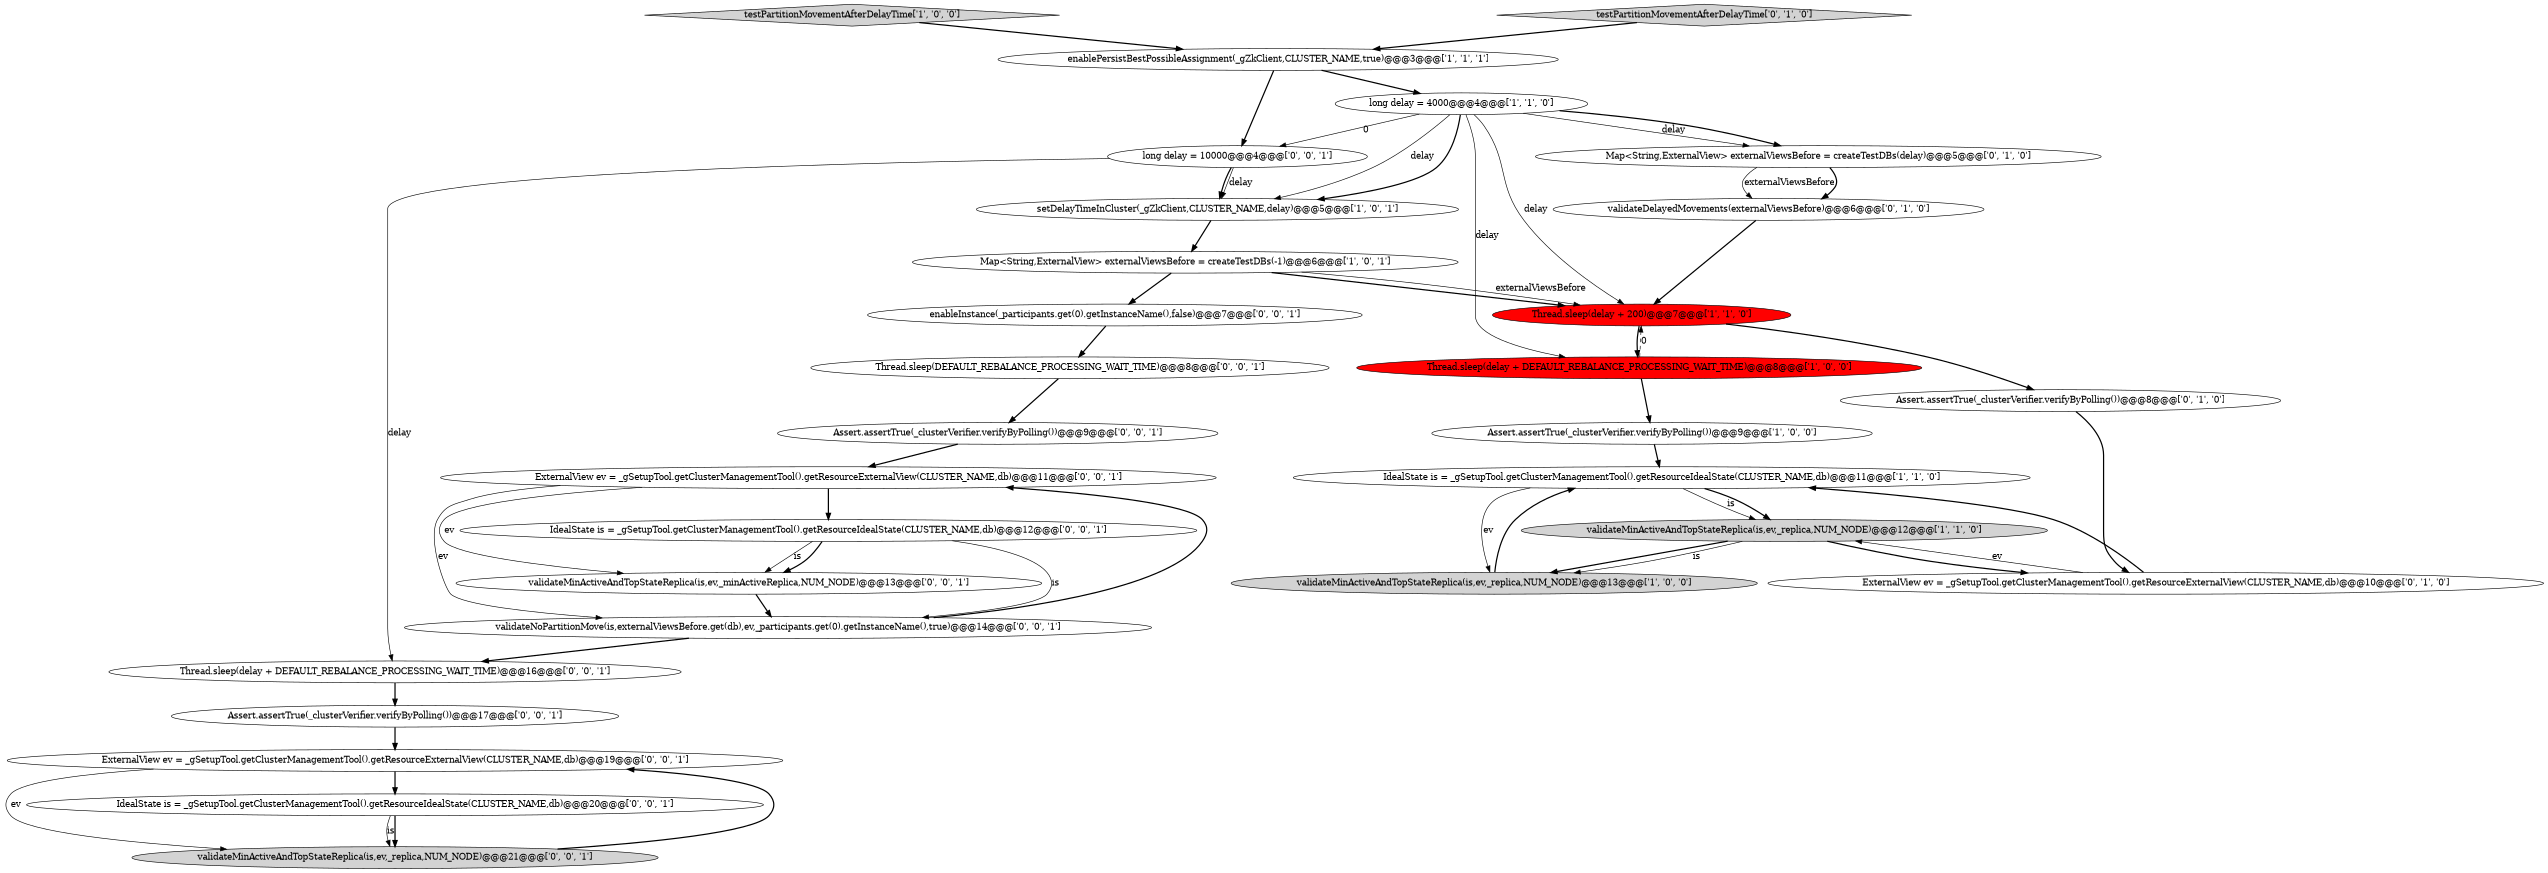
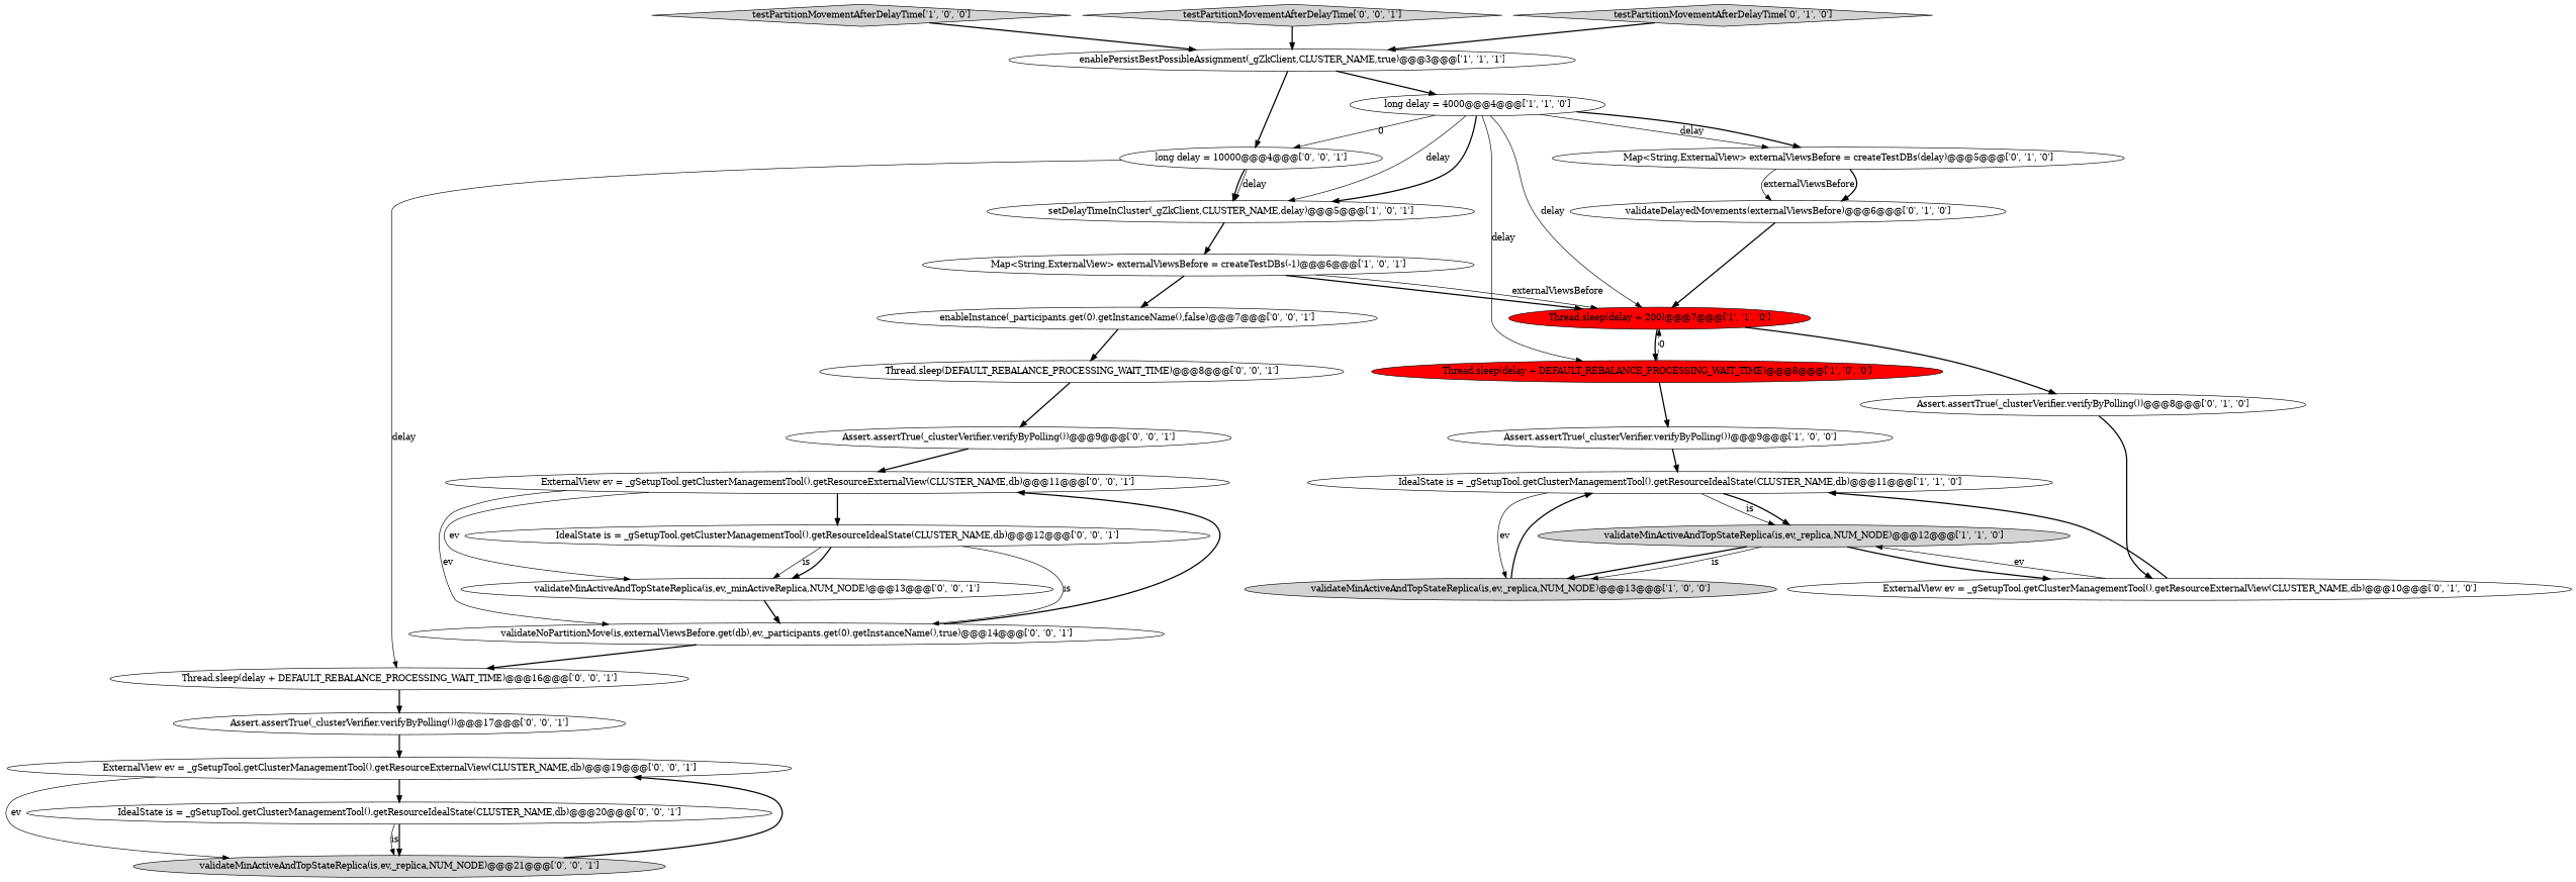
  digraph {
    node [fillcolor=white shape=ellipse style=filled]
    edge [style=bold]
    n1 [fillcolor=lightgray label="testPartitionMovementAfterDelayTime['1', '0', '0']" shape=diamond]
    n2 [label="enablePersistBestPossibleAssignment(_gZkClient,CLUSTER_NAME,true)@@@3@@@['1', '1', '1']"]
    n3 [label="long delay = 10000@@@4@@@['0', '0', '1']"]
    n4 [label="long delay = 4000@@@4@@@['1', '1', '0']"]
    n5 [label="Assert.assertTrue(_clusterVerifier.verifyByPolling())@@@9@@@['1', '0', '0']"]
    n6 [label="IdealState is = _gSetupTool.getClusterManagementTool().getResourceIdealState(CLUSTER_NAME,db)@@@11@@@['1', '1', '0']"]
    n7 [fillcolor=lightgray label="validateMinActiveAndTopStateReplica(is,ev,_replica,NUM_NODE)@@@13@@@['1', '0', '0']"]
    n8 [fillcolor=lightgray label="validateMinActiveAndTopStateReplica(is,ev,_replica,NUM_NODE)@@@12@@@['1', '1', '0']"]
    n9 [label="ExternalView ev = _gSetupTool.getClusterManagementTool().getResourceExternalView(CLUSTER_NAME,db)@@@11@@@['0', '0', '1']"]
    n10 [label="validateMinActiveAndTopStateReplica(is,ev,_minActiveReplica,NUM_NODE)@@@13@@@['0', '0', '1']"]
    n11 [label="IdealState is = _gSetupTool.getClusterManagementTool().getResourceIdealState(CLUSTER_NAME,db)@@@12@@@['0', '0', '1']"]
    n12 [label="validateNoPartitionMove(is,externalViewsBefore.get(db),ev,_participants.get(0).getInstanceName(),true)@@@14@@@['0', '0', '1']"]
    n13 [label="Thread.sleep(delay + DEFAULT_REBALANCE_PROCESSING_WAIT_TIME)@@@16@@@['0', '0', '1']"]
    n14 [label="setDelayTimeInCluster(_gZkClient,CLUSTER_NAME,delay)@@@5@@@['1', '0', '1']"]
    n15 [label="Map<String,ExternalView> externalViewsBefore = createTestDBs(-1)@@@6@@@['1', '0', '1']"]
    n16 [fillcolor=red label="Thread.sleep(delay + 200)@@@7@@@['1', '1', '0']"]
    n17 [label="enableInstance(_participants.get(0).getInstanceName(),false)@@@7@@@['0', '0', '1']"]
    n18 [label="Assert.assertTrue(_clusterVerifier.verifyByPolling())@@@17@@@['0', '0', '1']"]
    n19 [label="ExternalView ev = _gSetupTool.getClusterManagementTool().getResourceExternalView(CLUSTER_NAME,db)@@@19@@@['0', '0', '1']"]
    n20 [label="Thread.sleep(DEFAULT_REBALANCE_PROCESSING_WAIT_TIME)@@@8@@@['0', '0', '1']"]
    n21 [label="Assert.assertTrue(_clusterVerifier.verifyByPolling())@@@9@@@['0', '0', '1']"]
    n22 [fillcolor=red label="Thread.sleep(delay + DEFAULT_REBALANCE_PROCESSING_WAIT_TIME)@@@8@@@['1', '0', '0']"]
    n23 [label="Map<String,ExternalView> externalViewsBefore = createTestDBs(delay)@@@5@@@['0', '1', '0']"]
    n24 [label="Assert.assertTrue(_clusterVerifier.verifyByPolling())@@@8@@@['0', '1', '0']"]
    n25 [label="ExternalView ev = _gSetupTool.getClusterManagementTool().getResourceExternalView(CLUSTER_NAME,db)@@@10@@@['0', '1', '0']"]
    n26 [label="validateDelayedMovements(externalViewsBefore)@@@6@@@['0', '1', '0']"]
    n27 [label="IdealState is = _gSetupTool.getClusterManagementTool().getResourceIdealState(CLUSTER_NAME,db)@@@20@@@['0', '0', '1']"]
    n28 [fillcolor=lightgray label="validateMinActiveAndTopStateReplica(is,ev,_replica,NUM_NODE)@@@21@@@['0', '0', '1']"]
+   n29 [fillcolor=lightgray label="testPartitionMovementAfterDelayTime['0', '0', '1']" shape=diamond]
    n30 [fillcolor=lightgray label="testPartitionMovementAfterDelayTime['0', '1', '0']" shape=diamond]
    n1 -> n2
    n2 -> n3
    n2 -> n4
    n3 -> n13 [label=delay style=solid]
    n3 -> n14
    n3 -> n14 [label=delay style=solid]
    n4 -> n3 [label=0 style=solid]
    n4 -> n14 [label=delay style=solid]
    n4 -> n14
    n4 -> n16 [label=delay style=solid]
    n4 -> n22 [label=delay style=solid]
    n4 -> n23 [label=delay style=solid]
    n4 -> n23
    n5 -> n6
    n6 -> n7 [label=ev style=solid]
    n6 -> n8 [label=is style=solid]
    n6 -> n8
    n7 -> n6
    n8 -> n7
    n8 -> n7 [label=is style=solid]
    n8 -> n25
    n9 -> n10 [label=ev style=solid]
    n9 -> n11
    n9 -> n12 [label=ev style=solid]
    n10 -> n12
    n11 -> n10 [label=is style=solid]
    n11 -> n10
    n11 -> n12 [label=is style=solid]
    n12 -> n9
    n12 -> n13
    n13 -> n18
    n14 -> n15
    n15 -> n16
    n15 -> n16 [label=externalViewsBefore style=solid]
    n15 -> n17
    n16 -> n22
    n16 -> n24
    n17 -> n20
    n18 -> n19
    n19 -> n27
    n19 -> n28 [label=ev style=solid]
    n20 -> n21
    n21 -> n9
    n22 -> n5
    n22 -> n16 [label=0 style=dashed]
    n23 -> n26 [label=externalViewsBefore style=solid]
    n23 -> n26
    n24 -> n25
    n25 -> n6
    n25 -> n8 [label=ev style=solid]
    n26 -> n16
    n27 -> n28 [label=is style=solid]
    n27 -> n28
    n28 -> n19
+   n29 -> n2
    n30 -> n2
  }
